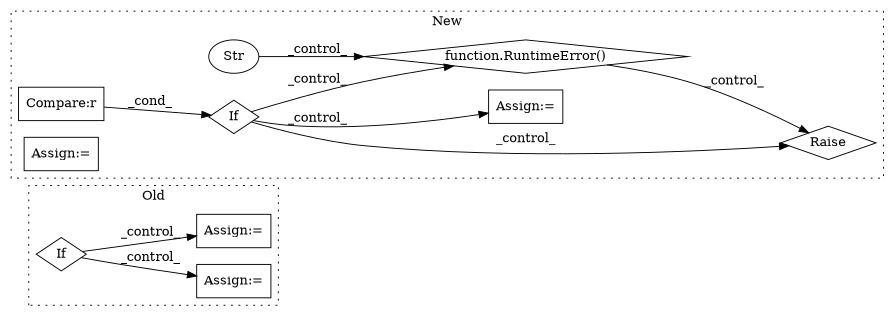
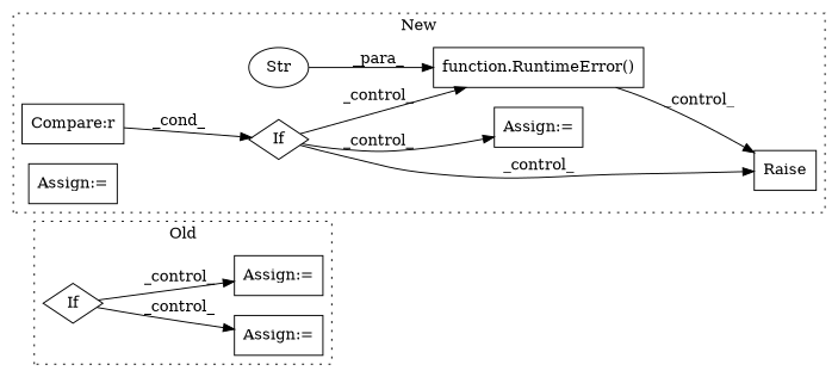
  digraph {
    rankdir=LR
    node [a=68 l=3 s=5313 shape=box]
    n1 [a=96 label=If s=2585 shape=diamond]
    n2 [label="Assign:=" s=2947]
    n3 [label="Assign:=" s=3531]
-   n4 [a=75 l="13,1" label="function.RuntimeError()" s="5516,5568" shape=diamond]
-   n5 [a=91 l=6 label=Raise s=5510 shape=diamond]
+   n4 [a=75 l="13,1" label="function.RuntimeError()" s="5516,5568"]
+   n5 [a=91 l=6 label=Raise s=5510]
    n6 [a=66 l=39 label=Str s=5529 shape=ellipse]
    n7 [a=96 l=0 label=If shape=diamond]
    n8 [a=40 l=16 label="Compare:r"]
    n9 [label="Assign:=" s=5452]
    n10 [label="Assign:=" s=5272]
    subgraph cluster_1 {
      label=Old
      style=dotted
      n1
      n2
      n3
    }
    subgraph cluster_2 {
      label=New
      style=dotted
      n4
      n5
      n6
      n7
      n8
      n9
      n10
    }
    n1 -> n2 [label=_control_]
    n1 -> n3 [label=_control_]
    n4 -> n5 [label=_control_]
-   n6 -> n4 [label=_control_]
+   n6 -> n4 [label=_para_]
    n7 -> n4 [label=_control_]
    n7 -> n5 [label=_control_]
    n7 -> n9 [label=_control_]
    n8 -> n7 [label=_cond_]
  }
